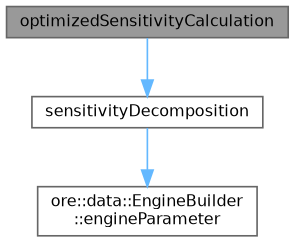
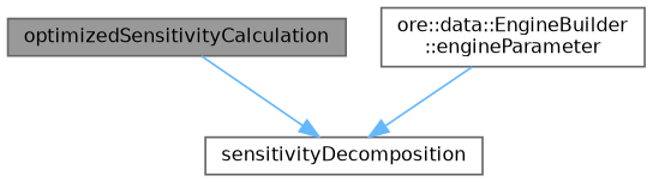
  digraph {
    rankdir=TB
    node [color=grey40 fillcolor=white fontname=Helvetica fontsize=10 shape=box style=filled]
    edge [color=steelblue1 fontname=Helvetica fontsize=10 labelfontname=Helvetica labelfontsize=10 style=solid]
    n1 [color=gray40 fillcolor=grey60 fontcolor=black height=0.2 label=optimizedSensitivityCalculation width=0.4]
    n2 [height=0.2 label=sensitivityDecomposition width=0.4]
    n3 [height=0.2 label="ore::data::EngineBuilder\l::engineParameter" width=0.4]
    n1 -> n2
-   n2 -> n3
+   n3 -> n2
  }
